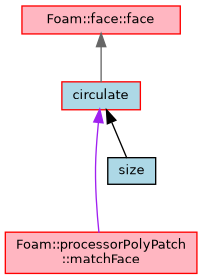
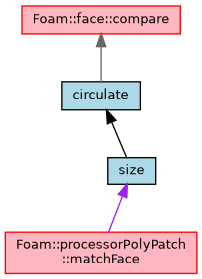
  digraph {
    rankdir=TB
    node [color=black fillcolor=lightblue fontname=Helvetica fontsize=10 shape=record style=filled]
    edge [dir=back fontname=Helvetica fontsize=10 labelfontname=Helvetica labelfontsize=10 style=solid]
-   n1 [color=red fontcolor=black height=0.2 label=circulate width=0.4]
+   n1 [fontcolor=black height=0.2 label=circulate width=0.4]
    n2 [color=red fillcolor=lightpink height=0.2 label="Foam::processorPolyPatch\l::matchFace" width=0.4]
    n3 [height=0.2 label=size width=0.4]
-   n4 [color=red fillcolor=lightpink height=0.2 label="Foam::face::face" width=0.4]
-   n1 -> n2 [color=purple]
+   n4 [color=red fillcolor=lightpink height=0.2 label="Foam::face::compare" width=0.4]
+   n3 -> n2 [color=purple]
    n1 -> n3 [color=black]
    n4 -> n1 [color=gray40]
  }
